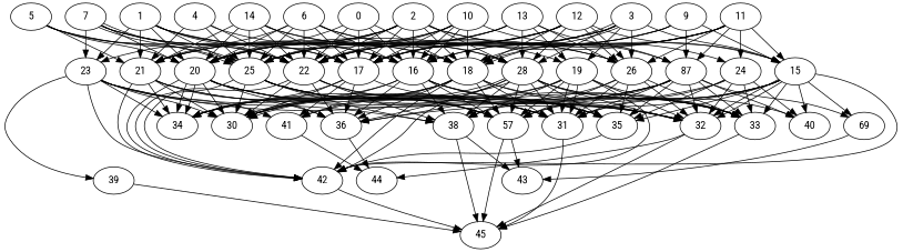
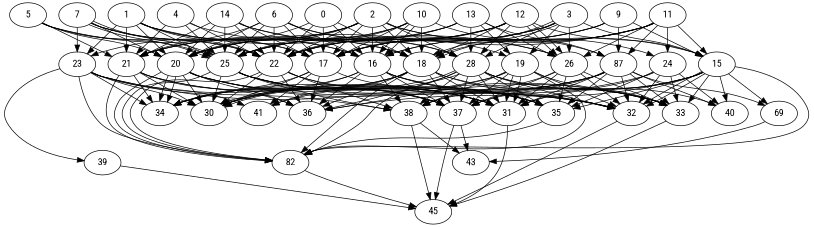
  digraph {
    fontname="Roboto Condensed"
    node [alpha=0.06 fontname="Roboto Condensed"]
    edge [fontname="Roboto Condensed"]
    1 [alpha=0.13 expect_size=48641024]
    16 [alpha=0.14 expect_size=42316800]
    17 [alpha=0.11 expect_size=25291776]
    20 [alpha=0.01 expect_size=13801472]
    21 [alpha=0.13 expect_size=27460608]
    22 [alpha=0.05 expect_size=23735296]
    23 [alpha=0.10 expect_size=31233024]
    25 [alpha=0.03 expect_size=47079424]
    26 [alpha=0.09 expect_size=45217792]
    32 [expect_size=23144448]
    33 [alpha=0.04 expect_size=34725888]
    35 [alpha=0.19 expect_size=45544448]
    36 [alpha=0.08 expect_size=6522880]
-   37 [alpha=0.05 expect_size=27869184 label=57]
+   37 [alpha=0.05 expect_size=27869184]
    38 [alpha=0.17 expect_size=20946944]
    30 [alpha=0.11 expect_size=35959808]
    34 [alpha=0.07 expect_size=11718656]
    41 [alpha=0.02 expect_size=18214912]
-   42 [alpha=0.05 expect_size=26112000]
+   42 [alpha=0.05 expect_size=26112000 label=82]
    31 [alpha=0.03 expect_size=38511616]
    39 [alpha=0.20 expect_size=44396544]
    45 [alpha=0.11 expect_size=18582528]
-   44 [expect_size=49719296]
    43 [alpha=0.20 expect_size=41158656]
    2 [alpha=0.03 expect_size=50110464]
    15 [alpha=0.19 expect_size=27499520]
    18 [alpha=0.05 expect_size=42311680]
    24 [alpha=0.14 expect_size=33696768]
    28 [alpha=0.10 expect_size=7779328]
    n30 [alpha=0.18 expect_size=19273728 label=69]
    40 [expect_size=38712320]
    3 [alpha=0.12 expect_size=38077440]
    19 [alpha=0.07 expect_size=29123584]
    4 [alpha=0.04 expect_size=49477632]
    5 [expect_size=17120256]
    6 [alpha=0.13 expect_size=44086272]
    7 [alpha=0.07 expect_size=10976256]
    n38 [alpha=0.14 expect_size=16697344 label=0]
    9 [alpha=0.14 expect_size=40110080]
    n40 [alpha=0.17 expect_size=29978624 label=87]
    10 [expect_size=19562496]
    11 [alpha=0.18 expect_size=48449536]
    12 [alpha=0.03 expect_size=31183872]
    13 [alpha=0.01 expect_size=38793216]
    14 [expect_size=19216384]
    1 -> 16
    1 -> 17
    1 -> 20
    1 -> 21
    1 -> 22
    1 -> 23
    1 -> 25
    1 -> 26
    16 -> 32
    16 -> 33
    16 -> 35
    16 -> 36
    16 -> 37
    16 -> 38
    16 -> 30
    16 -> 34
    17 -> 35
    17 -> 36
    17 -> 30
    17 -> 34
    17 -> 41
    20 -> 32
    20 -> 33
    20 -> 35
    20 -> 36
    20 -> 37
    20 -> 30
    20 -> 34
    20 -> 34
    20 -> 42
    21 -> 36
    21 -> 37
    21 -> 30
    21 -> 34
    21 -> 42
    21 -> 31
    22 -> 36
    22 -> 37
    22 -> 38
    22 -> 30
    22 -> 42
    22 -> 31
    23 -> 32
    23 -> 38
    23 -> 30
    23 -> 34
    23 -> 41
    23 -> 42
    23 -> 31
    23 -> 39
    25 -> 32
    25 -> 33
    25 -> 35
    25 -> 37
    25 -> 38
    25 -> 30
    25 -> 42
    25 -> 31
    26 -> 32
    26 -> 33
    26 -> 35
    26 -> 37
    26 -> 38
    26 -> 31
    32 -> 45
-   32 -> 44
    33 -> 45
    35 -> 42
-   36 -> 44
    37 -> 45
    37 -> 43
    38 -> 45
    38 -> 43
-   41 -> 44
    42 -> 45
    31 -> 45
    39 -> 45
    2 -> 16
    2 -> 17
    2 -> 20
    2 -> 21
    2 -> 22
    2 -> 23
    2 -> 25
    2 -> 15
    2 -> 18
    2 -> 24
    2 -> 28
    15 -> 32
    15 -> 32
    15 -> 33
    15 -> 35
    15 -> 36
    15 -> 37
    15 -> 38
    15 -> 42
    15 -> 31
    15 -> n30
    15 -> 40
    18 -> 32
    18 -> 33
    18 -> 36
    18 -> 37
    18 -> 30
    18 -> 34
    18 -> 41
    18 -> 42
    18 -> 31
    24 -> 32
    24 -> 33
    24 -> 35
    24 -> 30
    24 -> 31
    24 -> 40
    28 -> 32
    28 -> 33
    28 -> 35
    28 -> 36
    28 -> 37
    28 -> 38
    28 -> 30
    28 -> 30
    28 -> 42
    28 -> 31
    28 -> 40
    n30 -> 43
    3 -> 17
    3 -> 22
    3 -> 25
    3 -> 26
    3 -> 15
    3 -> 18
    3 -> 18
    3 -> 28
    3 -> 19
    19 -> 32
    19 -> 33
    19 -> 36
    19 -> 37
    19 -> 38
    19 -> 34
    19 -> 42
    19 -> 31
    19 -> 31
    4 -> 21
    4 -> 22
    4 -> 25
    4 -> 18
    5 -> 20
    5 -> 21
    5 -> 22
    5 -> 25
    5 -> 18
    6 -> 16
    6 -> 17
    6 -> 20
    6 -> 21
    6 -> 22
    6 -> 25
    6 -> 28
    6 -> 19
    7 -> 16
    7 -> 17
    7 -> 20
    7 -> 22
    7 -> 23
    7 -> 25
    7 -> 25
    n38 -> 16
    n38 -> 17
    n38 -> 20
    n38 -> 22
    n38 -> 18
    9 -> 16
    9 -> 17
    9 -> 25
    9 -> 15
    9 -> n40
    n40 -> 32
    n40 -> 33
    n40 -> 35
    n40 -> 37
    n40 -> 30
    n40 -> 34
    n40 -> 41
    n40 -> 31
    n40 -> n30
    n40 -> 40
    10 -> 16
    10 -> 16
    10 -> 17
    10 -> 20
    10 -> 22
    10 -> 25
    10 -> 18
    10 -> n40
    11 -> 16
    11 -> 17
    11 -> 20
    11 -> 22
    11 -> 26
    11 -> 15
    11 -> 18
    11 -> 24
    11 -> n40
    12 -> 17
    12 -> 20
    12 -> 21
    12 -> 22
    12 -> 26
    12 -> 26
    12 -> 15
    12 -> 18
    12 -> 28
    13 -> 21
    13 -> 22
    13 -> 25
    13 -> 26
    13 -> 28
    13 -> 19
    13 -> n40
    14 -> 17
    14 -> 20
    14 -> 21
    14 -> 22
    14 -> 25
    14 -> 26
    14 -> 28
  }
